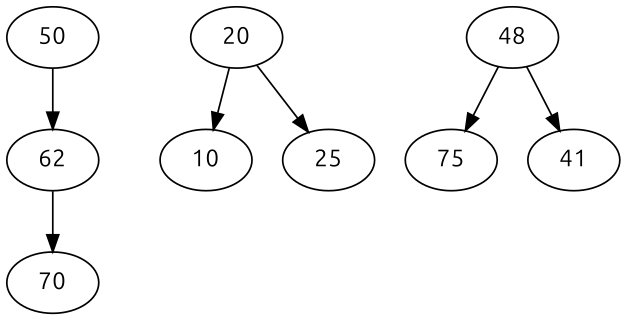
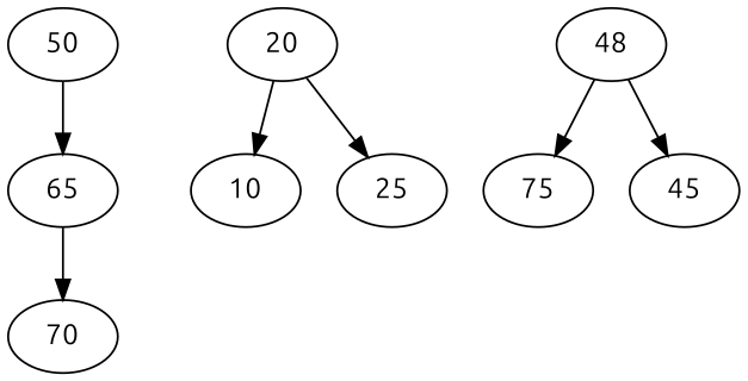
  digraph {
    fontname=Ubuntu
    node [fontname=Ubuntu]
    edge [fontname=Ubuntu]
    50
-   65 [label=62]
+   65
    70
    20
    10
    25
    n7 [label=48]
    n8 [label=75]
-   45 [label=41]
+   45
    50 -> 65
    65 -> 70
    20 -> 10
    20 -> 25
    n7 -> n8
    n7 -> 45
  }
